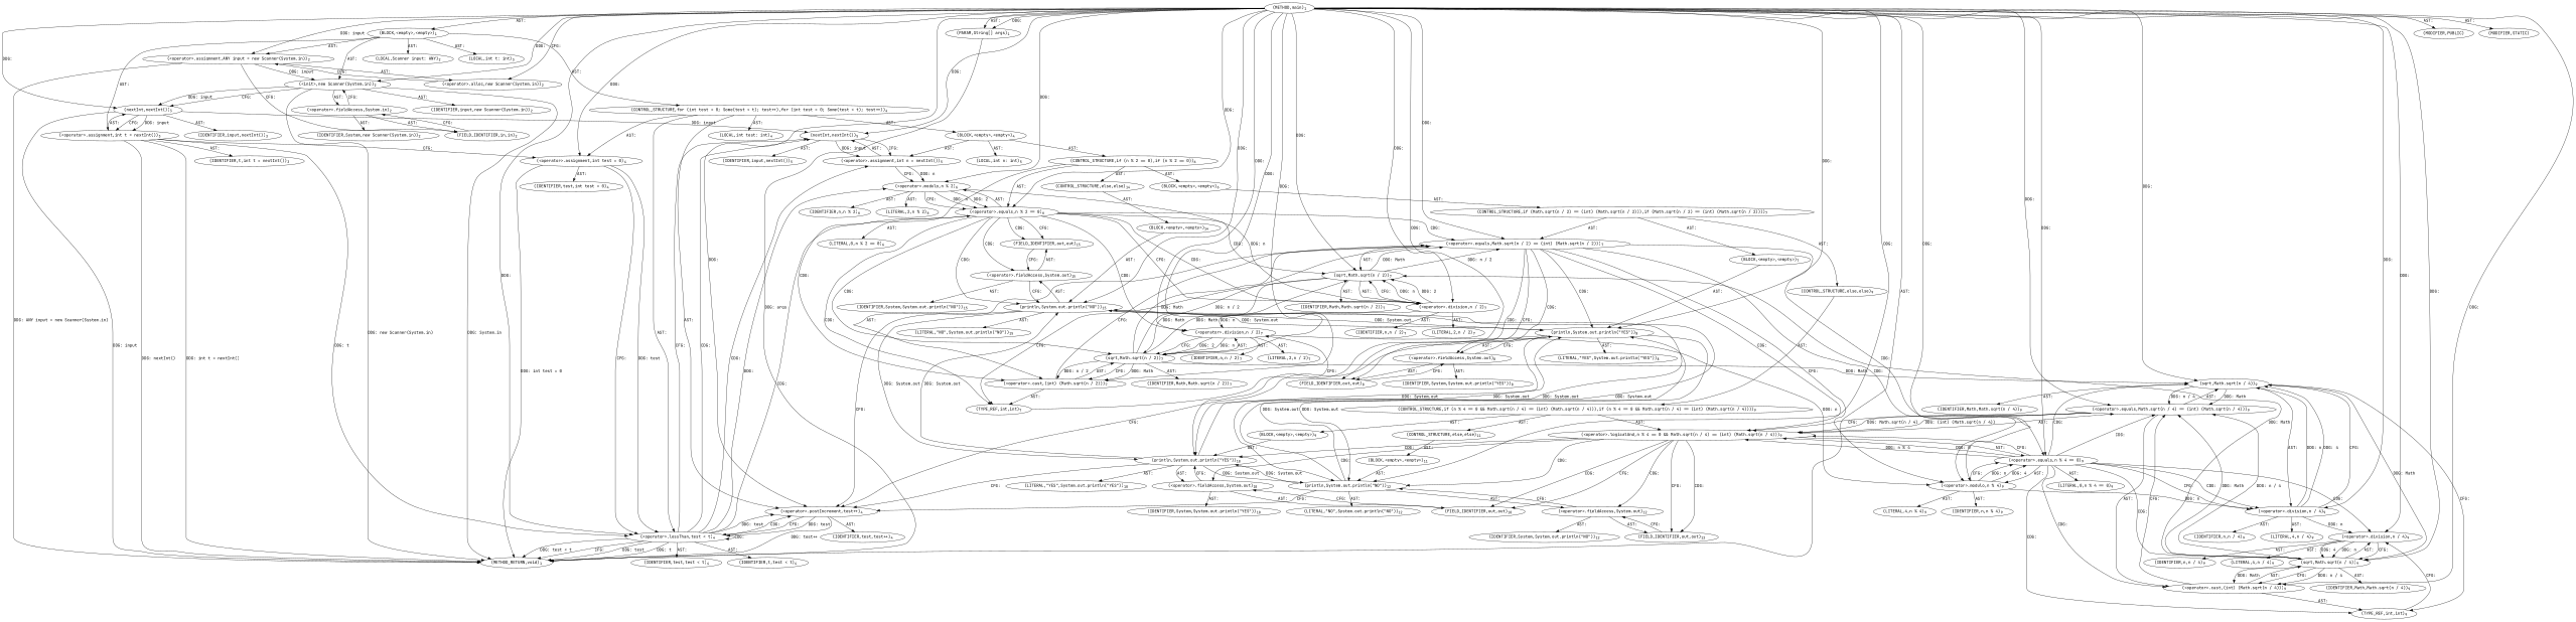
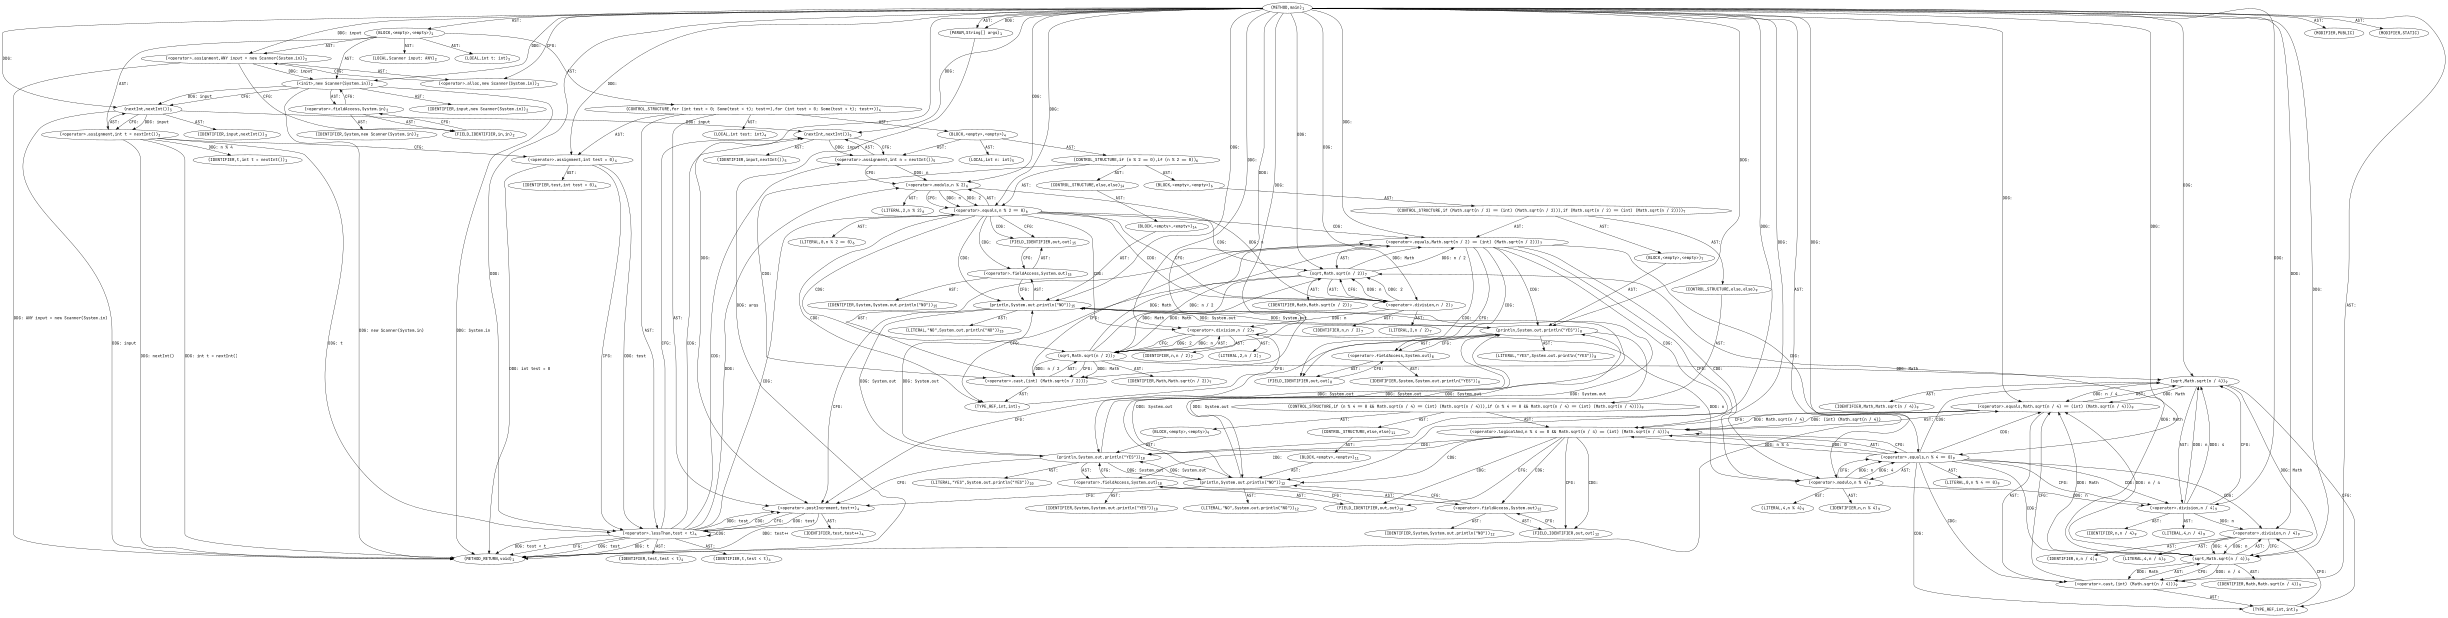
  digraph {
    fontname="JetBrains Mono"
    node [fontname="JetBrains Mono"]
    edge [fontname="JetBrains Mono"]
    n1 [label=<(METHOD,main)<SUB>1</SUB>>]
    n2 [label=<(PARAM,String[] args)<SUB>1</SUB>>]
    n3 [label=<(BLOCK,&lt;empty&gt;,&lt;empty&gt;)<SUB>1</SUB>>]
    n4 [label=<(&lt;operator&gt;.assignment,ANY input = new Scanner(System.in))<SUB>2</SUB>>]
    n5 [label=<(&lt;operator&gt;.alloc,new Scanner(System.in))<SUB>2</SUB>>]
    n6 [label=<(&lt;init&gt;,new Scanner(System.in))<SUB>2</SUB>>]
    n7 [label=<(nextInt,nextInt())<SUB>3</SUB>>]
    n8 [label=<(&lt;operator&gt;.assignment,int test = 0)<SUB>4</SUB>>]
    n9 [label=<(&lt;operator&gt;.lessThan,test &lt; t)<SUB>4</SUB>>]
    n10 [label=<(&lt;operator&gt;.postIncrement,test++)<SUB>4</SUB>>]
    n11 [label=<(nextInt,nextInt())<SUB>5</SUB>>]
    n12 [label=<(&lt;operator&gt;.equals,n % 2 == 0)<SUB>6</SUB>>]
    n13 [label=<(&lt;operator&gt;.modulo,n % 2)<SUB>6</SUB>>]
    n14 [label=<(&lt;operator&gt;.equals,Math.sqrt(n / 2) == (int) (Math.sqrt(n / 2)))<SUB>7</SUB>>]
    n15 [label=<(sqrt,Math.sqrt(n / 2))<SUB>7</SUB>>]
    n16 [label=<(&lt;operator&gt;.division,n / 2)<SUB>7</SUB>>]
    n17 [label=<(&lt;operator&gt;.cast,(int) (Math.sqrt(n / 2)))<SUB>7</SUB>>]
    n18 [label=<(sqrt,Math.sqrt(n / 2))<SUB>7</SUB>>]
    n19 [label=<(&lt;operator&gt;.division,n / 2)<SUB>7</SUB>>]
    n20 [label=<(println,System.out.println(&quot;YES&quot;))<SUB>8</SUB>>]
    n21 [label=<(&lt;operator&gt;.equals,n % 4 == 0)<SUB>9</SUB>>]
    n22 [label=<(&lt;operator&gt;.modulo,n % 4)<SUB>9</SUB>>]
    n23 [label=<(&lt;operator&gt;.equals,Math.sqrt(n / 4) == (int) (Math.sqrt(n / 4)))<SUB>9</SUB>>]
    n24 [label=<(sqrt,Math.sqrt(n / 4))<SUB>9</SUB>>]
    n25 [label=<(&lt;operator&gt;.division,n / 4)<SUB>9</SUB>>]
    n26 [label=<(&lt;operator&gt;.cast,(int) (Math.sqrt(n / 4)))<SUB>9</SUB>>]
    n27 [label=<(sqrt,Math.sqrt(n / 4))<SUB>9</SUB>>]
    n28 [label=<(&lt;operator&gt;.division,n / 4)<SUB>9</SUB>>]
    n29 [label=<(println,System.out.println(&quot;YES&quot;))<SUB>10</SUB>>]
    n30 [label=<(println,System.out.println(&quot;NO&quot;))<SUB>12</SUB>>]
    n31 [label=<(println,System.out.println(&quot;NO&quot;))<SUB>15</SUB>>]
    n32 [label=<(MODIFIER,PUBLIC)>]
    n33 [label=<(MODIFIER,STATIC)>]
    n34 [label=<(METHOD_RETURN,void)<SUB>1</SUB>>]
    n35 [label=<(LOCAL,Scanner input: ANY)<SUB>2</SUB>>]
    n36 [label=<(LOCAL,int t: int)<SUB>3</SUB>>]
    n37 [label=<(&lt;operator&gt;.assignment,int t = nextInt())<SUB>3</SUB>>]
    n38 [label=<(CONTROL_STRUCTURE,for (int test = 0; Some(test &lt; t); test++),for (int test = 0; Some(test &lt; t); test++))<SUB>4</SUB>>]
    n39 [label=<(FIELD_IDENTIFIER,in,in)<SUB>2</SUB>>]
    n40 [label=<(IDENTIFIER,input,new Scanner(System.in))<SUB>2</SUB>>]
    n41 [label=<(&lt;operator&gt;.fieldAccess,System.in)<SUB>2</SUB>>]
    n42 [label=<(IDENTIFIER,input,nextInt())<SUB>3</SUB>>]
    n43 [label=<(IDENTIFIER,test,int test = 0)<SUB>4</SUB>>]
    n44 [label=<(IDENTIFIER,test,test &lt; t)<SUB>4</SUB>>]
    n45 [label=<(IDENTIFIER,t,test &lt; t)<SUB>4</SUB>>]
    n46 [label=<(&lt;operator&gt;.assignment,int n = nextInt())<SUB>5</SUB>>]
    n47 [label=<(IDENTIFIER,test,test++)<SUB>4</SUB>>]
    n48 [label=<(IDENTIFIER,input,nextInt())<SUB>5</SUB>>]
    n49 [label=<(LITERAL,0,n % 2 == 0)<SUB>6</SUB>>]
    n50 [label=<(TYPE_REF,int,int)<SUB>7</SUB>>]
    n51 [label=<(&lt;operator&gt;.fieldAccess,System.out)<SUB>15</SUB>>]
    n52 [label=<(FIELD_IDENTIFIER,out,out)<SUB>15</SUB>>]
-   n53 [label=<(IDENTIFIER,n,n % 2)<SUB>6</SUB>>]
    n54 [label=<(LITERAL,2,n % 2)<SUB>6</SUB>>]
    n55 [label=<(&lt;operator&gt;.fieldAccess,System.out)<SUB>8</SUB>>]
    n56 [label=<(FIELD_IDENTIFIER,out,out)<SUB>8</SUB>>]
    n57 [label=<(&lt;operator&gt;.logicalAnd,n % 4 == 0 &amp;&amp; Math.sqrt(n / 4) == (int) (Math.sqrt(n / 4)))<SUB>9</SUB>>]
    n58 [label=<(IDENTIFIER,Math,Math.sqrt(n / 2))<SUB>7</SUB>>]
    n59 [label=<(IDENTIFIER,n,n / 2)<SUB>7</SUB>>]
    n60 [label=<(LITERAL,2,n / 2)<SUB>7</SUB>>]
    n61 [label=<(IDENTIFIER,Math,Math.sqrt(n / 2))<SUB>7</SUB>>]
    n62 [label=<(IDENTIFIER,n,n / 2)<SUB>7</SUB>>]
    n63 [label=<(LITERAL,2,n / 2)<SUB>7</SUB>>]
    n64 [label=<(LITERAL,&quot;YES&quot;,System.out.println(&quot;YES&quot;))<SUB>8</SUB>>]
    n65 [label=<(LITERAL,0,n % 4 == 0)<SUB>9</SUB>>]
    n66 [label=<(TYPE_REF,int,int)<SUB>9</SUB>>]
    n67 [label=<(IDENTIFIER,n,n % 4)<SUB>9</SUB>>]
    n68 [label=<(LITERAL,4,n % 4)<SUB>9</SUB>>]
    n69 [label=<(IDENTIFIER,Math,Math.sqrt(n / 4))<SUB>9</SUB>>]
    n70 [label=<(IDENTIFIER,n,n / 4)<SUB>9</SUB>>]
    n71 [label=<(LITERAL,4,n / 4)<SUB>9</SUB>>]
    n72 [label=<(IDENTIFIER,Math,Math.sqrt(n / 4))<SUB>9</SUB>>]
    n73 [label=<(IDENTIFIER,n,n / 4)<SUB>9</SUB>>]
    n74 [label=<(LITERAL,4,n / 4)<SUB>9</SUB>>]
    n75 [label=<(&lt;operator&gt;.fieldAccess,System.out)<SUB>10</SUB>>]
    n76 [label=<(LITERAL,&quot;YES&quot;,System.out.println(&quot;YES&quot;))<SUB>10</SUB>>]
    n77 [label=<(&lt;operator&gt;.fieldAccess,System.out)<SUB>12</SUB>>]
    n78 [label=<(LITERAL,&quot;NO&quot;,System.out.println(&quot;NO&quot;))<SUB>12</SUB>>]
    n79 [label=<(LITERAL,&quot;NO&quot;,System.out.println(&quot;NO&quot;))<SUB>15</SUB>>]
    n80 [label=<(IDENTIFIER,t,int t = nextInt())<SUB>3</SUB>>]
    n81 [label=<(LOCAL,int test: int)<SUB>4</SUB>>]
    n82 [label=<(BLOCK,&lt;empty&gt;,&lt;empty&gt;)<SUB>4</SUB>>]
    n83 [label=<(IDENTIFIER,System,new Scanner(System.in))<SUB>2</SUB>>]
    n84 [label=<(LOCAL,int n: int)<SUB>5</SUB>>]
    n85 [label=<(CONTROL_STRUCTURE,if (n % 2 == 0),if (n % 2 == 0))<SUB>6</SUB>>]
    n86 [label=<(BLOCK,&lt;empty&gt;,&lt;empty&gt;)<SUB>6</SUB>>]
    n87 [label=<(CONTROL_STRUCTURE,else,else)<SUB>14</SUB>>]
    n88 [label=<(CONTROL_STRUCTURE,if (Math.sqrt(n / 2) == (int) (Math.sqrt(n / 2))),if (Math.sqrt(n / 2) == (int) (Math.sqrt(n / 2))))<SUB>7</SUB>>]
    n89 [label=<(BLOCK,&lt;empty&gt;,&lt;empty&gt;)<SUB>14</SUB>>]
    n90 [label=<(IDENTIFIER,System,System.out.println(&quot;NO&quot;))<SUB>15</SUB>>]
    n91 [label=<(BLOCK,&lt;empty&gt;,&lt;empty&gt;)<SUB>7</SUB>>]
    n92 [label=<(CONTROL_STRUCTURE,else,else)<SUB>9</SUB>>]
    n93 [label=<(CONTROL_STRUCTURE,if (n % 4 == 0 &amp;&amp; Math.sqrt(n / 4) == (int) (Math.sqrt(n / 4))),if (n % 4 == 0 &amp;&amp; Math.sqrt(n / 4) == (int) (Math.sqrt(n / 4))))<SUB>9</SUB>>]
    n94 [label=<(IDENTIFIER,System,System.out.println(&quot;YES&quot;))<SUB>8</SUB>>]
    n95 [label=<(FIELD_IDENTIFIER,out,out)<SUB>10</SUB>>]
    n96 [label=<(FIELD_IDENTIFIER,out,out)<SUB>12</SUB>>]
    n97 [label=<(BLOCK,&lt;empty&gt;,&lt;empty&gt;)<SUB>9</SUB>>]
    n98 [label=<(CONTROL_STRUCTURE,else,else)<SUB>11</SUB>>]
    n99 [label=<(BLOCK,&lt;empty&gt;,&lt;empty&gt;)<SUB>11</SUB>>]
    n100 [label=<(IDENTIFIER,System,System.out.println(&quot;YES&quot;))<SUB>10</SUB>>]
    n101 [label=<(IDENTIFIER,System,System.out.println(&quot;NO&quot;))<SUB>12</SUB>>]
    n1 -> n2 [label="AST: "]
    n1 -> n2 [label="DDG: "]
    n1 -> n3 [label="AST: "]
    n1 -> n4 [label="DDG: input"]
    n1 -> n5 [label="CFG: "]
    n1 -> n6 [label="DDG: "]
    n1 -> n7 [label="DDG: "]
    n1 -> n8 [label="DDG: "]
    n1 -> n9 [label="DDG: "]
    n1 -> n10 [label="DDG: "]
    n1 -> n11 [label="DDG: "]
    n1 -> n12 [label="DDG: "]
    n1 -> n13 [label="DDG: "]
    n1 -> n14 [label="DDG: "]
    n1 -> n15 [label="DDG: "]
    n1 -> n16 [label="DDG: "]
    n1 -> n17 [label="DDG: "]
    n1 -> n18 [label="DDG: "]
    n1 -> n19 [label="DDG: "]
    n1 -> n20 [label="DDG: "]
    n1 -> n21 [label="DDG: "]
    n1 -> n22 [label="DDG: "]
    n1 -> n23 [label="DDG: "]
    n1 -> n24 [label="DDG: "]
    n1 -> n25 [label="DDG: "]
-   n1 -> n26 [label="DDG: "]
+   n1 -> n26 [label="AST: "]
    n1 -> n27 [label="DDG: "]
    n1 -> n28 [label="DDG: "]
    n1 -> n29 [label="DDG: "]
    n1 -> n30 [label="DDG: "]
    n1 -> n31 [label="DDG: "]
    n1 -> n32 [label="AST: "]
    n1 -> n33 [label="AST: "]
    n1 -> n34 [label="AST: "]
    n2 -> n34 [label="DDG: args"]
    n3 -> n4 [label="AST: "]
    n3 -> n6 [label="AST: "]
    n3 -> n35 [label="AST: "]
    n3 -> n36 [label="AST: "]
    n3 -> n37 [label="AST: "]
    n3 -> n38 [label="AST: "]
    n4 -> n5 [label="AST: "]
    n4 -> n6 [label="DDG: input"]
    n4 -> n34 [label="DDG: ANY input = new Scanner(System.in)"]
    n4 -> n39 [label="CFG: "]
    n5 -> n4 [label="CFG: "]
    n6 -> n7 [label="CFG: "]
    n6 -> n7 [label="DDG: input"]
    n6 -> n34 [label="DDG: System.in"]
    n6 -> n34 [label="DDG: new Scanner(System.in)"]
    n6 -> n40 [label="AST: "]
    n6 -> n41 [label="AST: "]
    n7 -> n11 [label="DDG: input"]
    n7 -> n34 [label="DDG: input"]
    n7 -> n37 [label="CFG: "]
    n7 -> n37 [label="DDG: input"]
    n7 -> n42 [label="AST: "]
    n8 -> n9 [label="CFG: "]
    n8 -> n9 [label="DDG: test"]
    n8 -> n34 [label="DDG: int test = 0"]
    n8 -> n43 [label="AST: "]
    n9 -> n9 [label="CDG: "]
    n9 -> n10 [label="DDG: test"]
    n9 -> n10 [label="CDG: "]
    n9 -> n11 [label="CFG: "]
    n9 -> n11 [label="CDG: "]
    n9 -> n12 [label="CDG: "]
    n9 -> n13 [label="DDG: "]
    n9 -> n34 [label="CFG: "]
    n9 -> n34 [label="DDG: test"]
    n9 -> n34 [label="DDG: t"]
    n9 -> n34 [label="DDG: test &lt; t"]
    n9 -> n44 [label="AST: "]
    n9 -> n45 [label="AST: "]
    n9 -> n46 [label="CDG: "]
    n10 -> n9 [label="CFG: "]
    n10 -> n9 [label="DDG: test"]
    n10 -> n34 [label="DDG: test++"]
    n10 -> n47 [label="AST: "]
    n11 -> n46 [label="CFG: "]
    n11 -> n46 [label="DDG: input"]
    n11 -> n48 [label="AST: "]
    n12 -> n13 [label="AST: "]
    n12 -> n14 [label="CDG: "]
    n12 -> n15 [label="CDG: "]
    n12 -> n16 [label="CFG: "]
    n12 -> n16 [label="CDG: "]
    n12 -> n18 [label="CDG: "]
    n12 -> n19 [label="CDG: "]
    n12 -> n31 [label="CDG: "]
    n12 -> n49 [label="AST: "]
    n12 -> n50 [label="CDG: "]
    n12 -> n51 [label="CDG: "]
    n12 -> n52 [label="CFG: "]
    n12 -> n52 [label="CDG: "]
    n13 -> n12 [label="CFG: "]
    n13 -> n12 [label="DDG: n"]
    n13 -> n12 [label="DDG: 2"]
    n13 -> n16 [label="DDG: n"]
-   n13 -> n53 [label="AST: "]
    n13 -> n54 [label="AST: "]
    n14 -> n15 [label="AST: "]
    n14 -> n17 [label="AST: "]
    n14 -> n20 [label="CDG: "]
    n14 -> n21 [label="CDG: "]
    n14 -> n22 [label="CFG: "]
    n14 -> n22 [label="CDG: "]
    n14 -> n55 [label="CDG: "]
    n14 -> n56 [label="CFG: "]
    n14 -> n56 [label="CDG: "]
    n14 -> n57 [label="CDG: "]
    n15 -> n14 [label="DDG: Math"]
    n15 -> n14 [label="DDG: n / 2"]
    n15 -> n16 [label="AST: "]
    n15 -> n18 [label="DDG: Math"]
    n15 -> n50 [label="CFG: "]
    n15 -> n58 [label="AST: "]
    n16 -> n15 [label="CFG: "]
    n16 -> n15 [label="DDG: n"]
    n16 -> n15 [label="DDG: 2"]
    n16 -> n19 [label="DDG: n"]
    n16 -> n59 [label="AST: "]
    n16 -> n60 [label="AST: "]
    n17 -> n14 [label="CFG: "]
    n17 -> n18 [label="AST: "]
    n17 -> n50 [label="AST: "]
    n18 -> n14 [label="DDG: Math"]
    n18 -> n14 [label="DDG: n / 2"]
    n18 -> n15 [label="DDG: Math"]
    n18 -> n17 [label="CFG: "]
    n18 -> n17 [label="DDG: Math"]
    n18 -> n17 [label="DDG: n / 2"]
    n18 -> n19 [label="AST: "]
    n18 -> n24 [label="DDG: Math"]
    n18 -> n61 [label="AST: "]
    n19 -> n18 [label="CFG: "]
    n19 -> n18 [label="DDG: n"]
    n19 -> n18 [label="DDG: 2"]
    n19 -> n22 [label="DDG: n"]
    n19 -> n62 [label="AST: "]
    n19 -> n63 [label="AST: "]
    n20 -> n10 [label="CFG: "]
    n20 -> n29 [label="DDG: System.out"]
    n20 -> n30 [label="DDG: System.out"]
    n20 -> n31 [label="DDG: System.out"]
    n20 -> n55 [label="AST: "]
    n20 -> n64 [label="AST: "]
    n21 -> n22 [label="AST: "]
    n21 -> n23 [label="CDG: "]
    n21 -> n24 [label="CDG: "]
    n21 -> n25 [label="CFG: "]
    n21 -> n25 [label="CDG: "]
    n21 -> n26 [label="CDG: "]
    n21 -> n27 [label="CDG: "]
    n21 -> n28 [label="CDG: "]
    n21 -> n57 [label="CFG: "]
    n21 -> n57 [label="DDG: n % 4"]
    n21 -> n57 [label="DDG: 0"]
    n21 -> n65 [label="AST: "]
    n21 -> n66 [label="CDG: "]
    n22 -> n21 [label="CFG: "]
    n22 -> n21 [label="DDG: n"]
    n22 -> n21 [label="DDG: 4"]
    n22 -> n25 [label="DDG: n"]
    n22 -> n67 [label="AST: "]
    n22 -> n68 [label="AST: "]
    n23 -> n24 [label="AST: "]
    n23 -> n26 [label="AST: "]
    n23 -> n57 [label="CFG: "]
    n23 -> n57 [label="DDG: Math.sqrt(n / 4)"]
    n23 -> n57 [label="DDG: (int) (Math.sqrt(n / 4))"]
    n24 -> n23 [label="DDG: Math"]
    n24 -> n23 [label="DDG: n / 4"]
    n24 -> n25 [label="AST: "]
    n24 -> n27 [label="DDG: Math"]
    n24 -> n66 [label="CFG: "]
    n24 -> n69 [label="AST: "]
    n25 -> n24 [label="CFG: "]
    n25 -> n24 [label="DDG: n"]
    n25 -> n24 [label="DDG: 4"]
    n25 -> n28 [label="DDG: n"]
    n25 -> n70 [label="AST: "]
    n25 -> n71 [label="AST: "]
    n26 -> n23 [label="CFG: "]
    n26 -> n27 [label="AST: "]
    n26 -> n66 [label="AST: "]
    n27 -> n15 [label="DDG: Math"]
    n27 -> n23 [label="DDG: Math"]
    n27 -> n23 [label="DDG: n / 4"]
    n27 -> n26 [label="CFG: "]
    n27 -> n26 [label="DDG: Math"]
    n27 -> n26 [label="DDG: n / 4"]
    n27 -> n28 [label="AST: "]
    n27 -> n72 [label="AST: "]
    n28 -> n27 [label="CFG: "]
    n28 -> n27 [label="DDG: n"]
    n28 -> n27 [label="DDG: 4"]
    n28 -> n73 [label="AST: "]
    n28 -> n74 [label="AST: "]
    n29 -> n10 [label="CFG: "]
    n29 -> n20 [label="DDG: System.out"]
    n29 -> n30 [label="DDG: System.out"]
    n29 -> n31 [label="DDG: System.out"]
    n29 -> n75 [label="AST: "]
    n29 -> n76 [label="AST: "]
    n30 -> n10 [label="CFG: "]
    n30 -> n20 [label="DDG: System.out"]
    n30 -> n29 [label="DDG: System.out"]
    n30 -> n31 [label="DDG: System.out"]
    n30 -> n77 [label="AST: "]
    n30 -> n78 [label="AST: "]
    n31 -> n10 [label="CFG: "]
    n31 -> n20 [label="DDG: System.out"]
    n31 -> n29 [label="DDG: System.out"]
    n31 -> n30 [label="DDG: System.out"]
    n31 -> n51 [label="AST: "]
    n31 -> n79 [label="AST: "]
    n37 -> n7 [label="AST: "]
    n37 -> n8 [label="CFG: "]
    n37 -> n9 [label="DDG: t"]
    n37 -> n34 [label="DDG: nextInt()"]
    n37 -> n34 [label="DDG: int t = nextInt()"]
-   n37 -> n80 [label="AST: "]
+   n37 -> n80 [label="DDG: n % 4"]
    n38 -> n8 [label="AST: "]
    n38 -> n9 [label="AST: "]
    n38 -> n10 [label="AST: "]
    n38 -> n81 [label="AST: "]
    n38 -> n82 [label="AST: "]
    n39 -> n41 [label="CFG: "]
    n41 -> n6 [label="CFG: "]
    n41 -> n39 [label="AST: "]
    n41 -> n83 [label="AST: "]
    n46 -> n11 [label="AST: "]
    n46 -> n13 [label="CFG: "]
    n46 -> n13 [label="DDG: n"]
    n50 -> n19 [label="CFG: "]
    n51 -> n31 [label="CFG: "]
    n51 -> n52 [label="AST: "]
    n51 -> n90 [label="AST: "]
    n52 -> n51 [label="CFG: "]
    n55 -> n20 [label="CFG: "]
    n55 -> n56 [label="AST: "]
    n55 -> n94 [label="AST: "]
    n56 -> n55 [label="CFG: "]
    n57 -> n21 [label="AST: "]
    n57 -> n23 [label="AST: "]
    n57 -> n29 [label="CDG: "]
    n57 -> n30 [label="CDG: "]
    n57 -> n75 [label="CDG: "]
    n57 -> n77 [label="CDG: "]
    n57 -> n95 [label="CFG: "]
    n57 -> n95 [label="CDG: "]
    n57 -> n96 [label="CFG: "]
    n57 -> n96 [label="CDG: "]
    n66 -> n28 [label="CFG: "]
    n75 -> n29 [label="CFG: "]
    n75 -> n95 [label="AST: "]
    n75 -> n100 [label="AST: "]
    n77 -> n30 [label="CFG: "]
    n77 -> n96 [label="AST: "]
    n77 -> n101 [label="AST: "]
    n82 -> n46 [label="AST: "]
    n82 -> n84 [label="AST: "]
    n82 -> n85 [label="AST: "]
    n85 -> n12 [label="AST: "]
    n85 -> n17 [label="CDG: "]
    n85 -> n86 [label="AST: "]
    n85 -> n87 [label="AST: "]
    n86 -> n88 [label="AST: "]
    n87 -> n89 [label="AST: "]
    n88 -> n14 [label="AST: "]
    n88 -> n91 [label="AST: "]
    n88 -> n92 [label="AST: "]
    n89 -> n31 [label="AST: "]
    n91 -> n20 [label="AST: "]
    n92 -> n93 [label="AST: "]
    n93 -> n57 [label="AST: "]
    n93 -> n97 [label="AST: "]
    n93 -> n98 [label="AST: "]
    n95 -> n75 [label="CFG: "]
    n96 -> n77 [label="CFG: "]
    n97 -> n29 [label="AST: "]
    n98 -> n99 [label="AST: "]
    n99 -> n30 [label="AST: "]
  }
